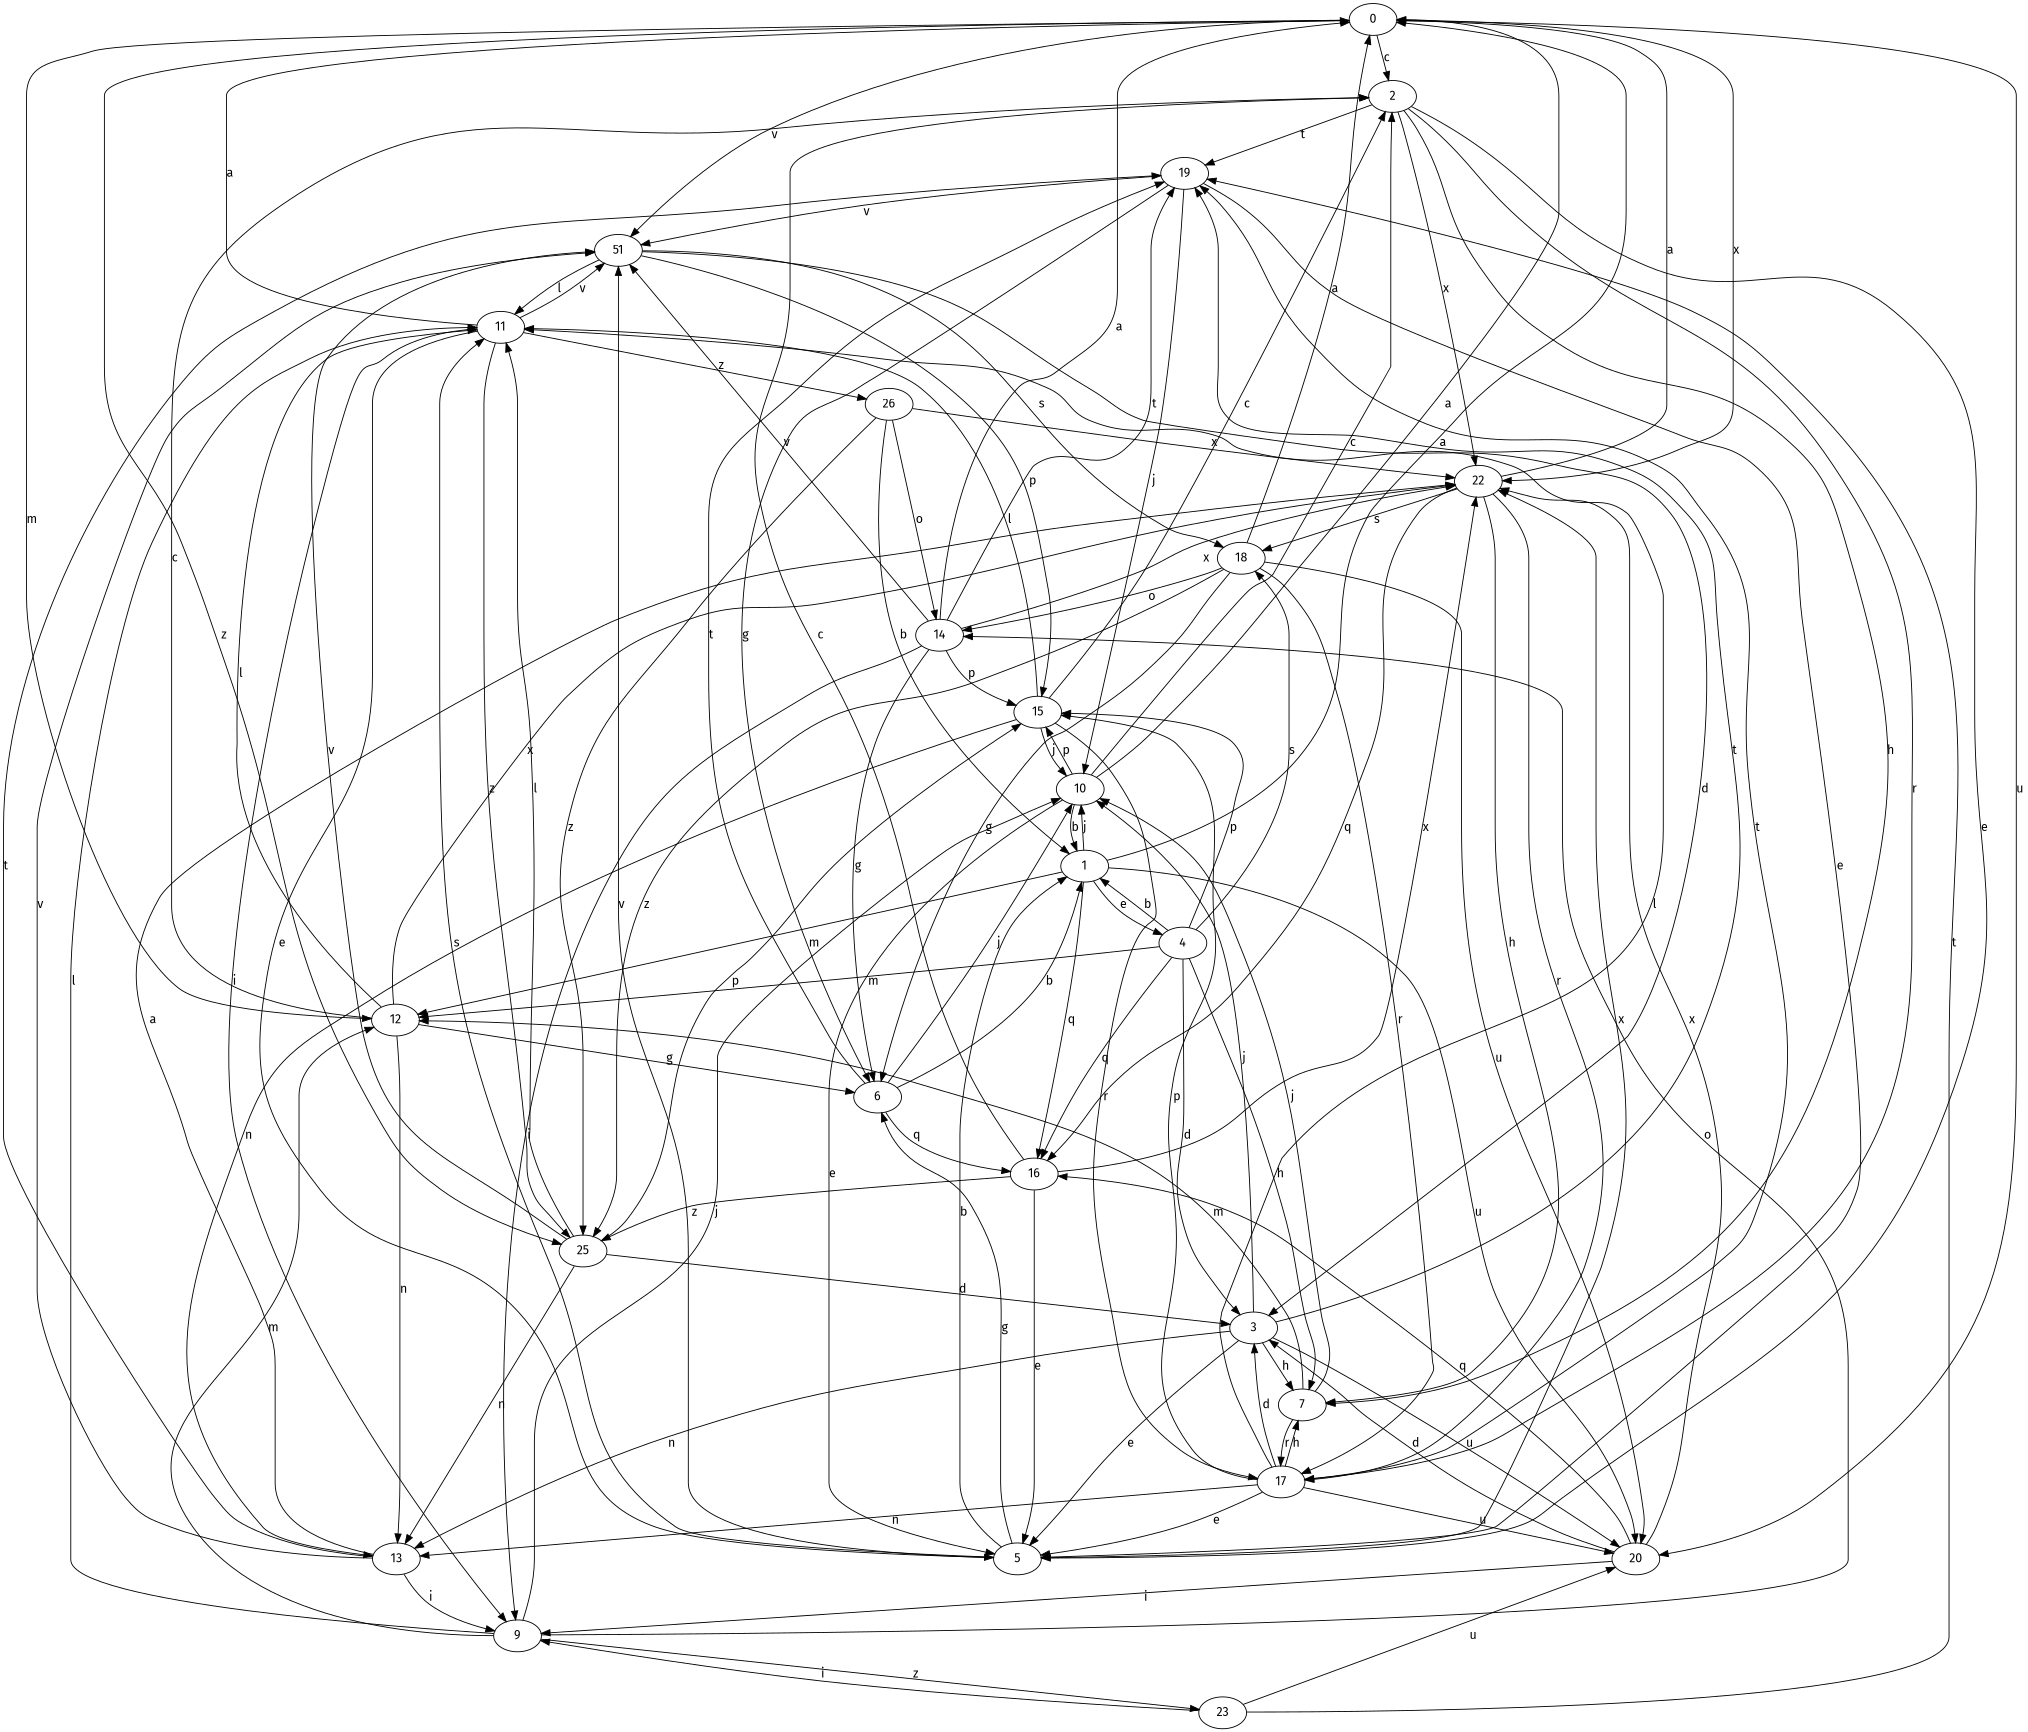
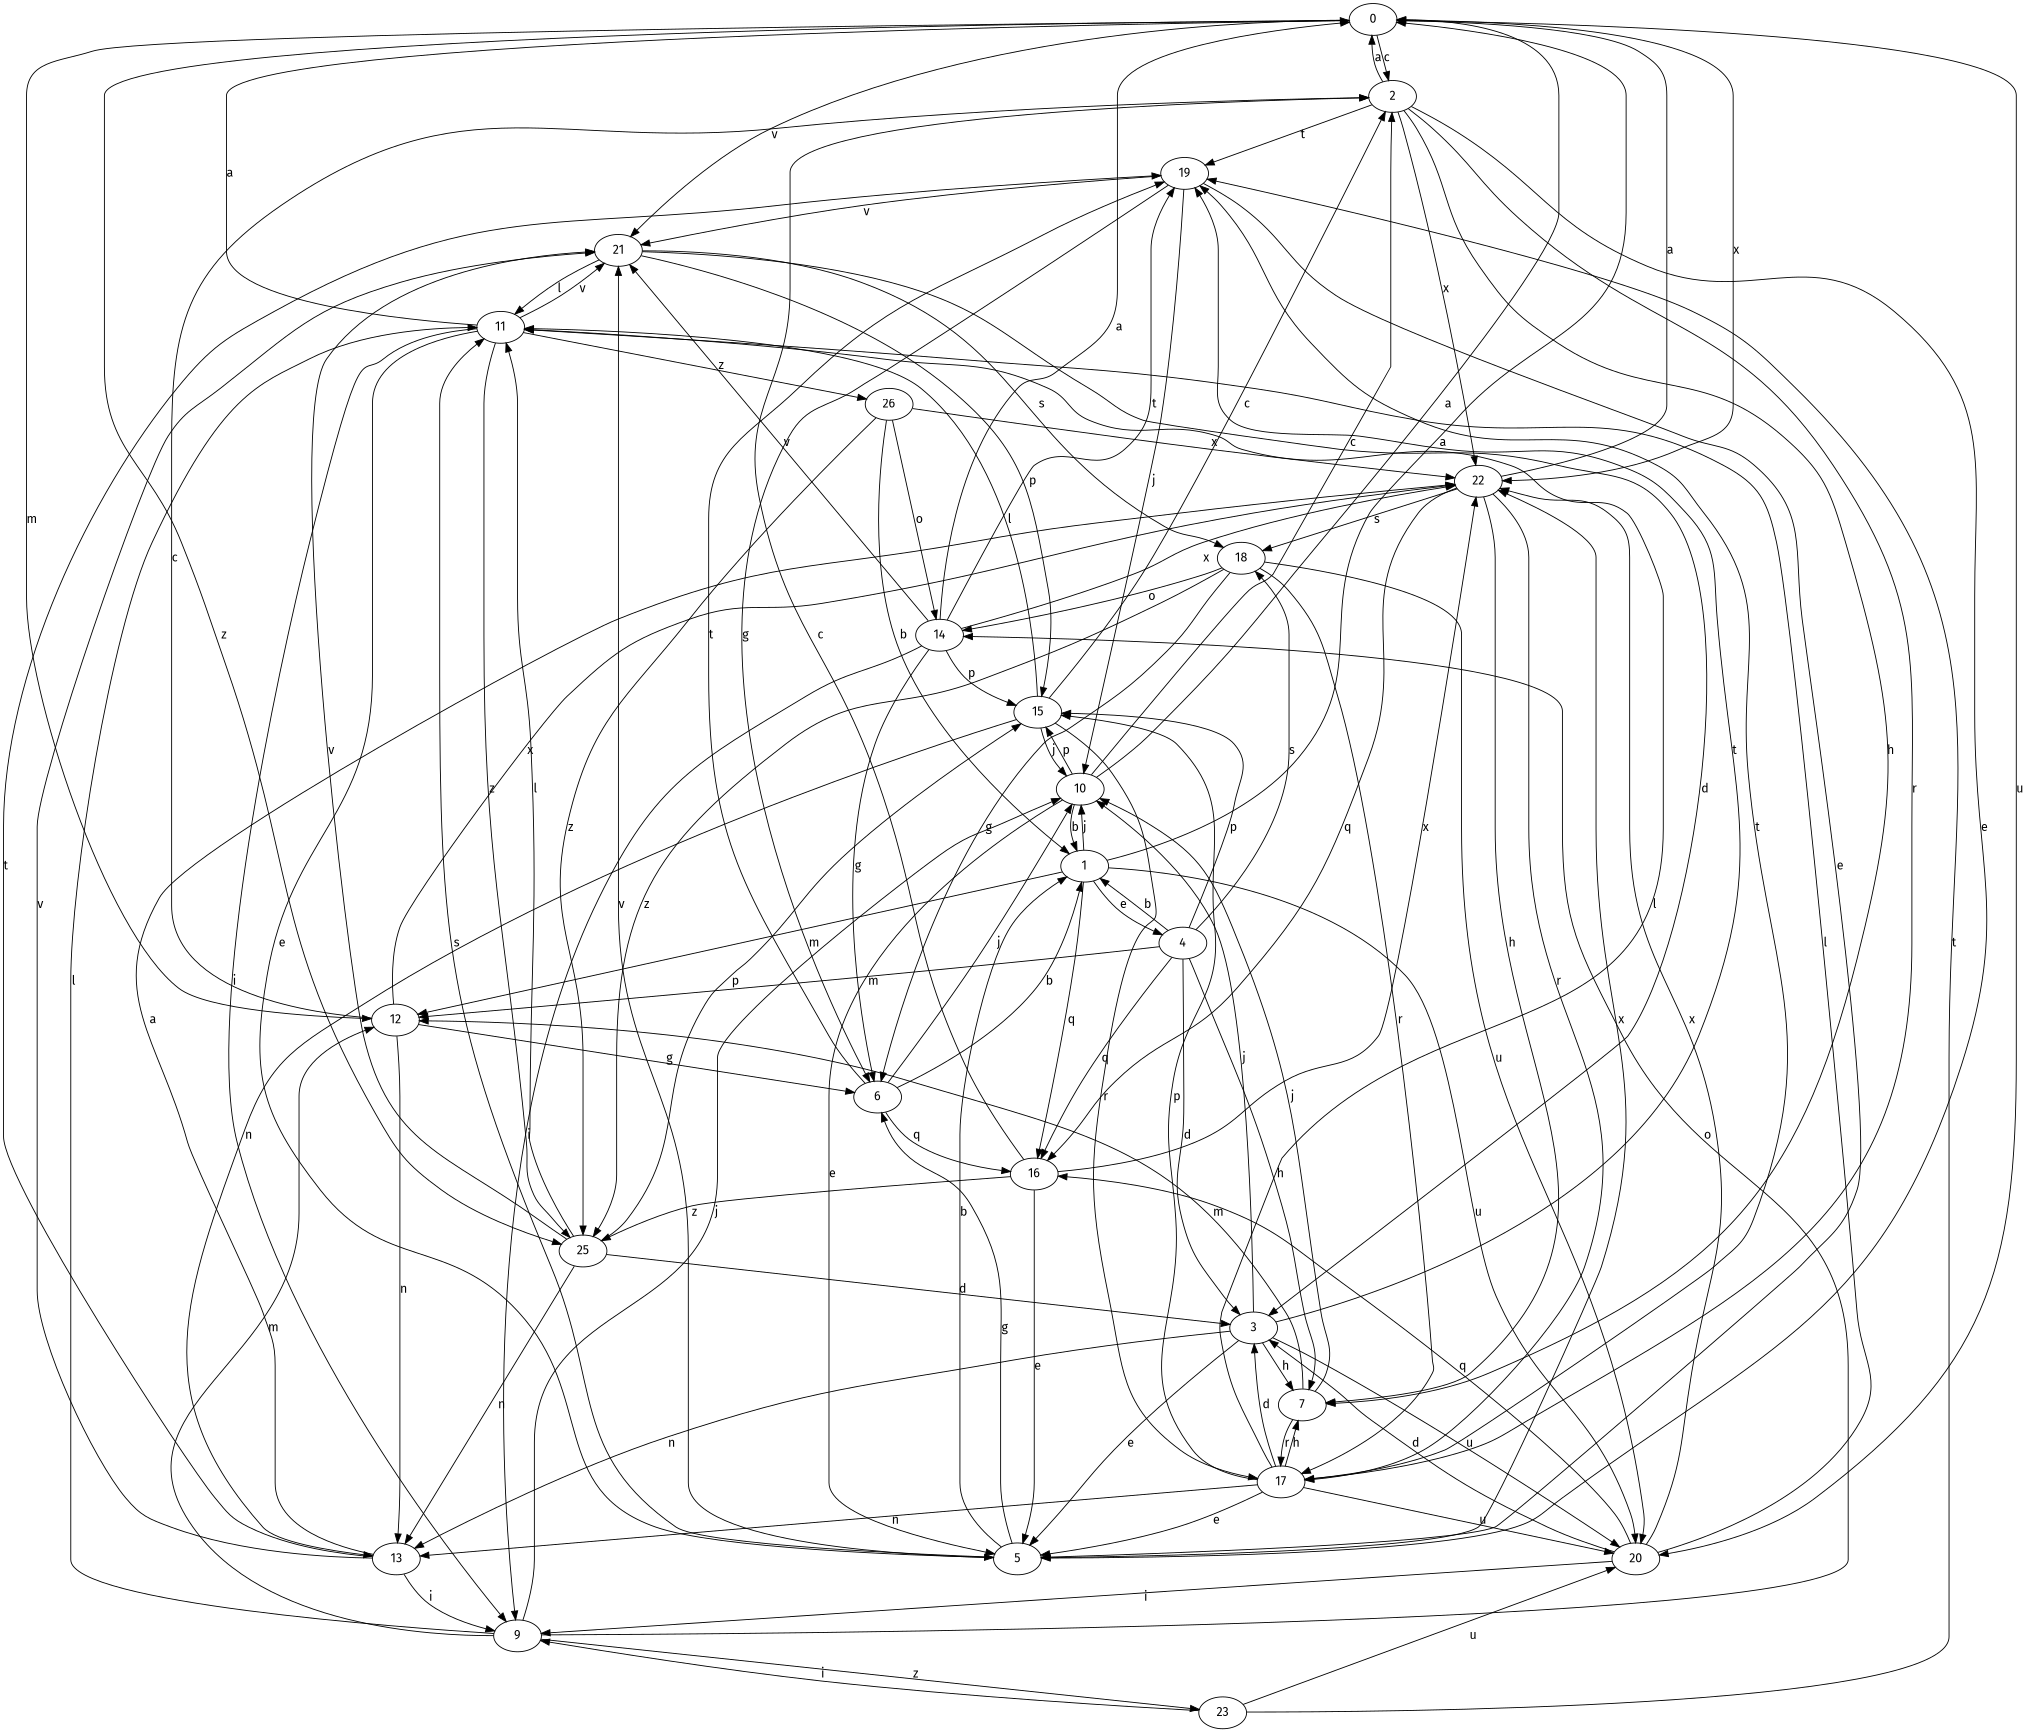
  strict digraph {
    fontname="Fira Sans"
    node [fontname="Fira Sans"]
    edge [fontname="Fira Sans"]
    0
    2
    12
    20
-   21 [label=51]
+   21
    22
    25
    5
    7
    17
    19
    13
    6
    11
    16
    3
    9
    15
    18
    1
    4
    10
    14
    n24 [label=26]
    23
    0 -> 2 [label=c]
    0 -> 12 [label=m]
    0 -> 20 [label=u]
    0 -> 21 [label=v]
    0 -> 22 [label=x]
    0 -> 25 [label=z]
-   18 -> 0 [label=a]
+   2 -> 0 [label=a]
    2 -> 22 [label=x]
    2 -> 5 [label=e]
    2 -> 7 [label=h]
    2 -> 17 [label=r]
    2 -> 19 [label=t]
    12 -> 2 [label=c]
    12 -> 22 [label=x]
    12 -> 13 [label=n]
    12 -> 6 [label=g]
-   12 -> 11 [label=l]
+   20 -> 11 [label=l]
    20 -> 22 [label=x]
    20 -> 16 [label=q]
    20 -> 3 [label=d]
    20 -> 9 [label=i]
    21 -> 11 [label=l]
    21 -> 3 [label=d]
    21 -> 15 [label=p]
    21 -> 18 [label=s]
    22 -> 0 [label=a]
    22 -> 7 [label=h]
    22 -> 17 [label=r]
    22 -> 16 [label=q]
    22 -> 18 [label=s]
    25 -> 21 [label=v]
    25 -> 13 [label=n]
    25 -> 11 [label=l]
    25 -> 3 [label=d]
    25 -> 15 [label=p]
    5 -> 21 [label=v]
    5 -> 22 [label=x]
    5 -> 6 [label=g]
    5 -> 11 [label=s]
    5 -> 1 [label=b]
    7 -> 12 [label=m]
    7 -> 17 [label=r]
    7 -> 10 [label=j]
    17 -> 20 [label=u]
    17 -> 5 [label=e]
    17 -> 7 [label=h]
    17 -> 19 [label=t]
    17 -> 13 [label=n]
    17 -> 11 [label=l]
    17 -> 3 [label=d]
    17 -> 15 [label=p]
    19 -> 21 [label=v]
    19 -> 5 [label=e]
    19 -> 6 [label=g]
    19 -> 10 [label=j]
    13 -> 21 [label=v]
    13 -> 22 [label=a]
    13 -> 19 [label=t]
    13 -> 9 [label=i]
    6 -> 19 [label=t]
    6 -> 16 [label=q]
    6 -> 1 [label=b]
    6 -> 10 [label=j]
    11 -> 0 [label=a]
    11 -> 21 [label=v]
    11 -> 25 [label=z]
    11 -> 5 [label=e]
    11 -> 9 [label=i]
    11 -> n24 [label=z]
    16 -> 2 [label=c]
    16 -> 22 [label=x]
    16 -> 25 [label=z]
    16 -> 5 [label=e]
    3 -> 20 [label=u]
    3 -> 5 [label=e]
    3 -> 7 [label=h]
    3 -> 19 [label=t]
    3 -> 13 [label=n]
    3 -> 10 [label=j]
    9 -> 12 [label=m]
    9 -> 11 [label=l]
    9 -> 10 [label=j]
    9 -> 14 [label=o]
    9 -> 23 [label=z]
    15 -> 2 [label=c]
    15 -> 17 [label=r]
    15 -> 13 [label=n]
    15 -> 11 [label=l]
    15 -> 10 [label=j]
    18 -> 20 [label=u]
    18 -> 25 [label=z]
    18 -> 17 [label=r]
    18 -> 6 [label=g]
    18 -> 14 [label=o]
    1 -> 0 [label=a]
    1 -> 12 [label=m]
    1 -> 20 [label=u]
    1 -> 16 [label=q]
    1 -> 4 [label=e]
    1 -> 10 [label=j]
    4 -> 12 [label=m]
    4 -> 7 [label=h]
    4 -> 16 [label=q]
    4 -> 3 [label=d]
    4 -> 15 [label=p]
    4 -> 18 [label=s]
    4 -> 1 [label=b]
    10 -> 0 [label=a]
    10 -> 2 [label=c]
    10 -> 5 [label=e]
    10 -> 15 [label=p]
    10 -> 1 [label=b]
    14 -> 0 [label=a]
    14 -> 21 [label=v]
    14 -> 22 [label=x]
    14 -> 19 [label=t]
    14 -> 6 [label=g]
    14 -> 9 [label=i]
    14 -> 15 [label=p]
    n24 -> 22 [label=x]
    n24 -> 25 [label=z]
    n24 -> 1 [label=b]
    n24 -> 14 [label=o]
    23 -> 20 [label=u]
    23 -> 19 [label=t]
    23 -> 9 [label=i]
  }
